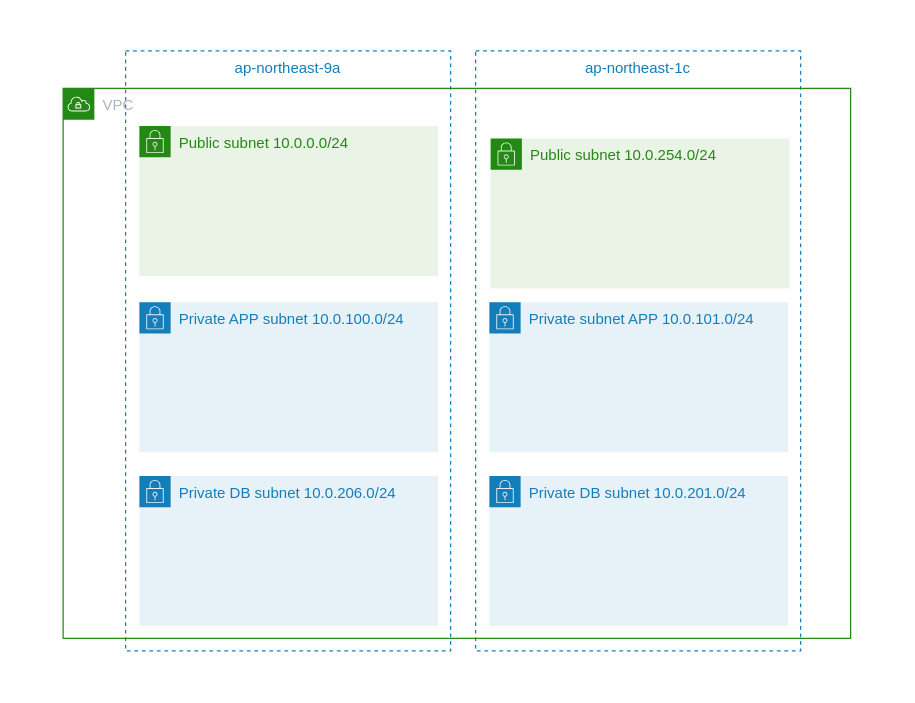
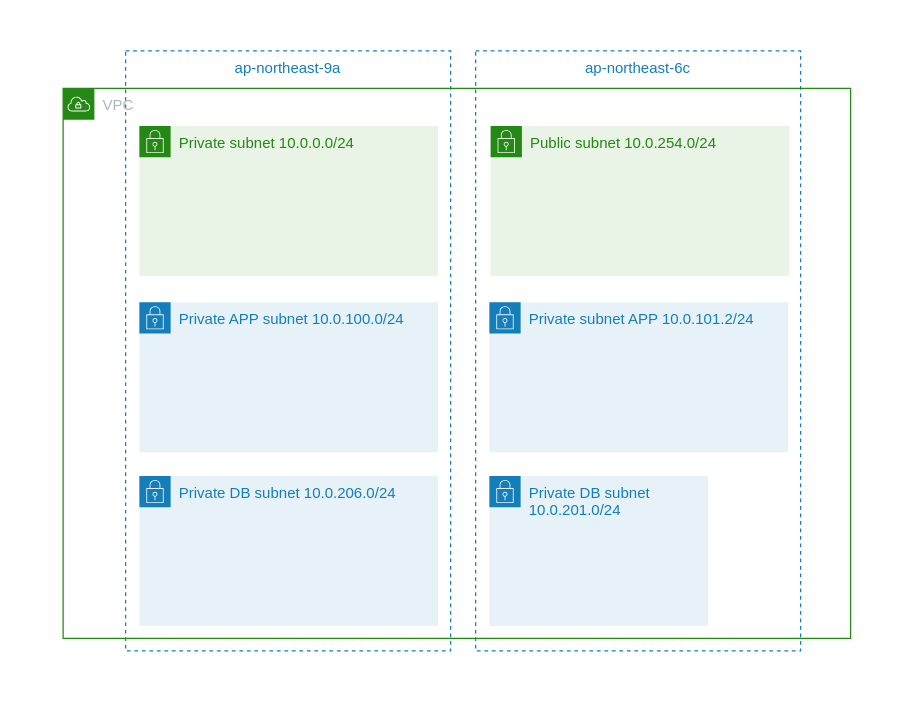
  <mxCell id="0" />
  <mxCell id="1" parent="0" />
  <mxCell id="2" value="" style="rounded=0;whiteSpace=wrap;html=1;fillColor=none;strokeColor=none;" parent="1" vertex="1"><mxGeometry width="690" height="520" as="geometry" x="20" y="20" /></mxCell>
- <mxCell id="3" value="ap-northeast-1c" style="fillColor=none;strokeColor=#147EBA;dashed=1;verticalAlign=top;fontStyle=0;fontColor=#147EBA;" parent="1" vertex="1"><mxGeometry x="380" y="40" width="260" height="480" as="geometry" /></mxCell>
+ <mxCell id="3" value="ap-northeast-6c" style="fillColor=none;strokeColor=#147EBA;dashed=1;verticalAlign=top;fontStyle=0;fontColor=#147EBA;" parent="1" vertex="1"><mxGeometry x="380" y="40" width="260" height="480" as="geometry" /></mxCell>
  <mxCell id="4" value="ap-northeast-9a" style="fillColor=none;strokeColor=#147EBA;dashed=1;verticalAlign=top;fontStyle=0;fontColor=#147EBA;" parent="1" vertex="1"><mxGeometry x="100" y="40" width="260" height="480" as="geometry" /></mxCell>
  <mxCell id="5" value="VPC" style="points=[[0,0],[0.25,0],[0.5,0],[0.75,0],[1,0],[1,0.25],[1,0.5],[1,0.75],[1,1],[0.75,1],[0.5,1],[0.25,1],[0,1],[0,0.75],[0,0.5],[0,0.25]];outlineConnect=0;gradientColor=none;html=1;whiteSpace=wrap;fontSize=12;fontStyle=0;shape=mxgraph.aws4.group;grIcon=mxgraph.aws4.group_vpc;strokeColor=#248814;fillColor=none;verticalAlign=top;align=left;spacingLeft=30;fontColor=#AAB7B8;dashed=0;" parent="1" vertex="1"><mxGeometry x="50" y="70" width="630" height="440" as="geometry" /></mxCell>
- <mxCell id="6" value="Public subnet 10.0.0.0/24" style="points=[[0,0],[0.25,0],[0.5,0],[0.75,0],[1,0],[1,0.25],[1,0.5],[1,0.75],[1,1],[0.75,1],[0.5,1],[0.25,1],[0,1],[0,0.75],[0,0.5],[0,0.25]];outlineConnect=0;gradientColor=none;html=1;whiteSpace=wrap;fontSize=12;fontStyle=0;shape=mxgraph.aws4.group;grIcon=mxgraph.aws4.group_security_group;grStroke=0;strokeColor=#248814;fillColor=#E9F3E6;verticalAlign=top;align=left;spacingLeft=30;fontColor=#248814;dashed=0;" parent="1" vertex="1"><mxGeometry x="111" y="100" width="239" height="120" as="geometry" /></mxCell>
+ <mxCell id="6" value="Private subnet 10.0.0.0/24" style="points=[[0,0],[0.25,0],[0.5,0],[0.75,0],[1,0],[1,0.25],[1,0.5],[1,0.75],[1,1],[0.75,1],[0.5,1],[0.25,1],[0,1],[0,0.75],[0,0.5],[0,0.25]];outlineConnect=0;gradientColor=none;html=1;whiteSpace=wrap;fontSize=12;fontStyle=0;shape=mxgraph.aws4.group;grIcon=mxgraph.aws4.group_security_group;grStroke=0;strokeColor=#248814;fillColor=#E9F3E6;verticalAlign=top;align=left;spacingLeft=30;fontColor=#248814;dashed=0;" parent="1" vertex="1"><mxGeometry x="111" y="100" width="239" height="120" as="geometry" /></mxCell>
  <mxCell id="7" value="Private APP subnet 10.0.100.0/24" style="points=[[0,0],[0.25,0],[0.5,0],[0.75,0],[1,0],[1,0.25],[1,0.5],[1,0.75],[1,1],[0.75,1],[0.5,1],[0.25,1],[0,1],[0,0.75],[0,0.5],[0,0.25]];outlineConnect=0;gradientColor=none;html=1;whiteSpace=wrap;fontSize=12;fontStyle=0;shape=mxgraph.aws4.group;grIcon=mxgraph.aws4.group_security_group;grStroke=0;strokeColor=#147EBA;fillColor=#E6F2F8;verticalAlign=top;align=left;spacingLeft=30;fontColor=#147EBA;dashed=0;" parent="1" vertex="1"><mxGeometry x="111" y="241" width="239" height="120" as="geometry" /></mxCell>
- <mxCell id="8" value="Public subnet 10.0.254.0/24" style="points=[[0,0],[0.25,0],[0.5,0],[0.75,0],[1,0],[1,0.25],[1,0.5],[1,0.75],[1,1],[0.75,1],[0.5,1],[0.25,1],[0,1],[0,0.75],[0,0.5],[0,0.25]];outlineConnect=0;gradientColor=none;html=1;whiteSpace=wrap;fontSize=12;fontStyle=0;shape=mxgraph.aws4.group;grIcon=mxgraph.aws4.group_security_group;grStroke=0;strokeColor=#248814;fillColor=#E9F3E6;verticalAlign=top;align=left;spacingLeft=30;fontColor=#248814;dashed=0;" parent="1" vertex="1"><mxGeometry x="392" y="110" width="239" height="120" as="geometry" /></mxCell>
- <mxCell id="9" value="Private subnet APP 10.0.101.0/24" style="points=[[0,0],[0.25,0],[0.5,0],[0.75,0],[1,0],[1,0.25],[1,0.5],[1,0.75],[1,1],[0.75,1],[0.5,1],[0.25,1],[0,1],[0,0.75],[0,0.5],[0,0.25]];outlineConnect=0;gradientColor=none;html=1;whiteSpace=wrap;fontSize=12;fontStyle=0;shape=mxgraph.aws4.group;grIcon=mxgraph.aws4.group_security_group;grStroke=0;strokeColor=#147EBA;fillColor=#E6F2F8;verticalAlign=top;align=left;spacingLeft=30;fontColor=#147EBA;dashed=0;" parent="1" vertex="1"><mxGeometry x="391" y="241" width="239" height="120" as="geometry" /></mxCell>
+ <mxCell id="8" value="Public subnet 10.0.254.0/24" style="points=[[0,0],[0.25,0],[0.5,0],[0.75,0],[1,0],[1,0.25],[1,0.5],[1,0.75],[1,1],[0.75,1],[0.5,1],[0.25,1],[0,1],[0,0.75],[0,0.5],[0,0.25]];outlineConnect=0;gradientColor=none;html=1;whiteSpace=wrap;fontSize=12;fontStyle=0;shape=mxgraph.aws4.group;grIcon=mxgraph.aws4.group_security_group;grStroke=0;strokeColor=#248814;fillColor=#E9F3E6;verticalAlign=top;align=left;spacingLeft=30;fontColor=#248814;dashed=0;" parent="1" vertex="1"><mxGeometry x="392" y="100" width="239" height="120" as="geometry" /></mxCell>
+ <mxCell id="9" value="Private subnet APP 10.0.101.2/24" style="points=[[0,0],[0.25,0],[0.5,0],[0.75,0],[1,0],[1,0.25],[1,0.5],[1,0.75],[1,1],[0.75,1],[0.5,1],[0.25,1],[0,1],[0,0.75],[0,0.5],[0,0.25]];outlineConnect=0;gradientColor=none;html=1;whiteSpace=wrap;fontSize=12;fontStyle=0;shape=mxgraph.aws4.group;grIcon=mxgraph.aws4.group_security_group;grStroke=0;strokeColor=#147EBA;fillColor=#E6F2F8;verticalAlign=top;align=left;spacingLeft=30;fontColor=#147EBA;dashed=0;" parent="1" vertex="1"><mxGeometry x="391" y="241" width="239" height="120" as="geometry" /></mxCell>
  <mxCell id="10" value="Private DB subnet 10.0.206.0/24" style="points=[[0,0],[0.25,0],[0.5,0],[0.75,0],[1,0],[1,0.25],[1,0.5],[1,0.75],[1,1],[0.75,1],[0.5,1],[0.25,1],[0,1],[0,0.75],[0,0.5],[0,0.25]];outlineConnect=0;gradientColor=none;html=1;whiteSpace=wrap;fontSize=12;fontStyle=0;shape=mxgraph.aws4.group;grIcon=mxgraph.aws4.group_security_group;grStroke=0;strokeColor=#147EBA;fillColor=#E6F2F8;verticalAlign=top;align=left;spacingLeft=30;fontColor=#147EBA;dashed=0;" parent="1" vertex="1"><mxGeometry x="111" y="380" width="239" height="120" as="geometry" /></mxCell>
- <mxCell id="11" value="Private DB subnet 10.0.201.0/24" style="points=[[0,0],[0.25,0],[0.5,0],[0.75,0],[1,0],[1,0.25],[1,0.5],[1,0.75],[1,1],[0.75,1],[0.5,1],[0.25,1],[0,1],[0,0.75],[0,0.5],[0,0.25]];outlineConnect=0;gradientColor=none;html=1;whiteSpace=wrap;fontSize=12;fontStyle=0;shape=mxgraph.aws4.group;grIcon=mxgraph.aws4.group_security_group;grStroke=0;strokeColor=#147EBA;fillColor=#E6F2F8;verticalAlign=top;align=left;spacingLeft=30;fontColor=#147EBA;dashed=0;" parent="1" vertex="1"><mxGeometry x="391" y="380" width="239" height="120" as="geometry" /></mxCell>
+ <mxCell id="11" value="Private DB subnet 10.0.201.0/24" style="points=[[0,0],[0.25,0],[0.5,0],[0.75,0],[1,0],[1,0.25],[1,0.5],[1,0.75],[1,1],[0.75,1],[0.5,1],[0.25,1],[0,1],[0,0.75],[0,0.5],[0,0.25]];outlineConnect=0;gradientColor=none;html=1;whiteSpace=wrap;fontSize=12;fontStyle=0;shape=mxgraph.aws4.group;grIcon=mxgraph.aws4.group_security_group;grStroke=0;strokeColor=#147EBA;fillColor=#E6F2F8;verticalAlign=top;align=left;spacingLeft=30;fontColor=#147EBA;dashed=0;" parent="1" vertex="1"><mxGeometry x="391" y="380" width="175" height="120" as="geometry" /></mxCell>
